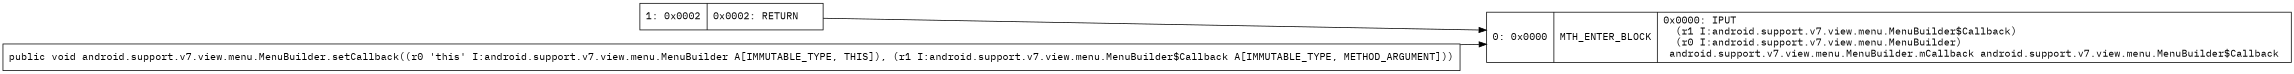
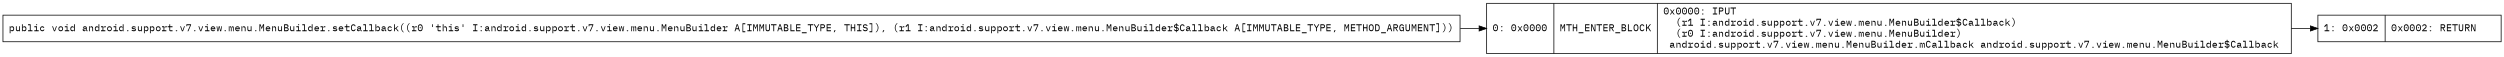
  digraph {
    rankdir=LR
    fontname="IBM Plex Mono"
    node [shape=record fontname="IBM Plex Mono"]
    edge [fontname="IBM Plex Mono"]
    n1 [label="{0\:\ 0x0000|MTH_ENTER_BLOCK\l|0x0000: IPUT  \l  (r1 I:android.support.v7.view.menu.MenuBuilder$Callback)\l  (r0 I:android.support.v7.view.menu.MenuBuilder)\l android.support.v7.view.menu.MenuBuilder.mCallback android.support.v7.view.menu.MenuBuilder$Callback \l}"]
    n2 [label="{1\:\ 0x0002|0x0002: RETURN   \l}"]
    n3 [label="{public void android.support.v7.view.menu.MenuBuilder.setCallback((r0 'this' I:android.support.v7.view.menu.MenuBuilder A[IMMUTABLE_TYPE, THIS]), (r1 I:android.support.v7.view.menu.MenuBuilder$Callback A[IMMUTABLE_TYPE, METHOD_ARGUMENT])) }"]
-   n2 -> n1
+   n1 -> n2
    n3 -> n1
  }
